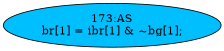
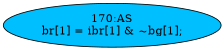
  strict digraph {
    fontname="DejaVu Serif"
-   n1 [ast="<pyverilog.vparser.ast.Assign object at 0x7f5d276e8350>" def_var="['br']" fillcolor=deepskyblue label="173:AS\nbr[1] = ibr[1] & ~bg[1];" statements="[]" style=filled typ=Assign use_var="['ibr', 'bg']" fontname="DejaVu Serif"]
+   n1 [ast="<pyverilog.vparser.ast.Assign object at 0x7f5d276e8350>" def_var="['br']" fillcolor=deepskyblue label="170:AS\nbr[1] = ibr[1] & ~bg[1];" statements="[]" style=filled typ=Assign use_var="['ibr', 'bg']" fontname="DejaVu Serif"]
  }
